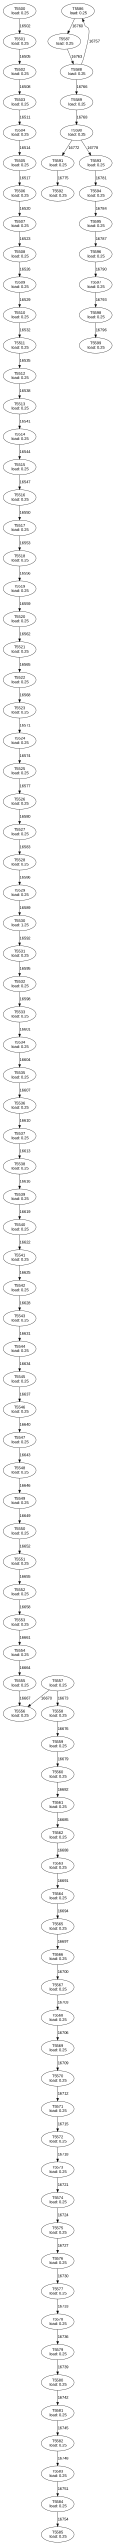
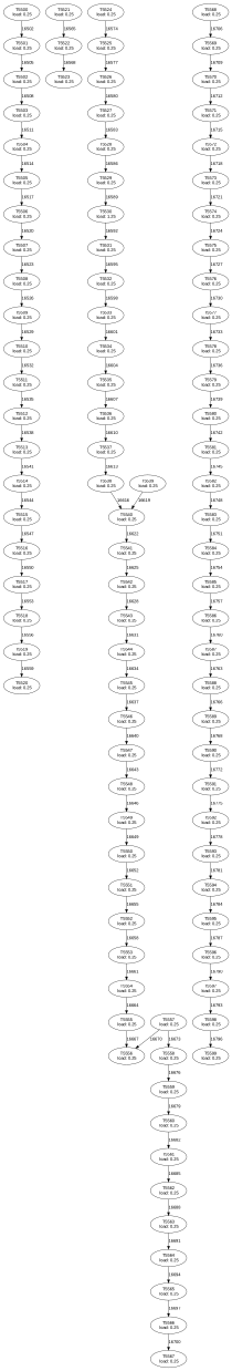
  digraph {
    fontname="Liberation Sans"
    node [fontname="Liberation Sans"]
    edge [fontname="Liberation Sans"]
    n1 [label="T5500\n load: 0.25"]
    n2 [label="T5501\n load: 0.25"]
    n3 [label="T5502\n load: 0.25"]
    n4 [label="T5503\n load: 0.25"]
    n5 [label="T5504\n load: 0.25"]
    n6 [label="T5505\n load: 0.25"]
    n7 [label="T5506\n load: 0.25"]
    n8 [label="T5507\n load: 0.25"]
    n9 [label="T5508\n load: 0.25"]
    n10 [label="T5509\n load: 0.25"]
    n11 [label="T5510\n load: 0.25"]
    n12 [label="T5511\n load: 0.25"]
    n13 [label="T5512\n load: 0.25"]
    n14 [label="T5513\n load: 0.25"]
    n15 [label="T5514\n load: 0.25"]
    n16 [label="T5515\n load: 0.25"]
    n17 [label="T5516\n load: 0.25"]
    n18 [label="T5517\n load: 0.25"]
    n19 [label="T5518\n load: 0.25"]
    n20 [label="T5519\n load: 0.25"]
    n21 [label="T5520\n load: 0.25"]
    n22 [label="T5521\n load: 0.25"]
    n23 [label="T5522\n load: 0.25"]
    n24 [label="T5523\n load: 0.25"]
    n25 [label="T5524\n load: 0.25"]
    n26 [label="T5525\n load: 0.25"]
    n27 [label="T5526\n load: 0.25"]
    n28 [label="T5527\n load: 0.25"]
    n29 [label="T5528\n load: 0.25"]
    n30 [label="T5529\n load: 0.25"]
    n31 [label="T5530\n load: 1.25"]
    n32 [label="T5531\n load: 0.25"]
    n33 [label="T5532\n load: 0.25"]
    n34 [label="T5533\n load: 0.25"]
    n35 [label="T5534\n load: 0.25"]
    n36 [label="T5535\n load: 0.25"]
    n37 [label="T5536\n load: 0.25"]
    n38 [label="T5537\n load: 0.25"]
    n39 [label="T5538\n load: 0.25"]
    n40 [label="T5539\n load: 0.25"]
    n41 [label="T5540\n load: 0.25"]
    n42 [label="T5541\n load: 0.25"]
    n43 [label="T5542\n load: 0.25"]
    n44 [label="T5543\n load: 0.25"]
    n45 [label="T5544\n load: 0.25"]
    n46 [label="T5545\n load: 0.25"]
    n47 [label="T5546\n load: 0.25"]
    n48 [label="T5547\n load: 0.25"]
    n49 [label="T5548\n load: 0.25"]
    n50 [label="T5549\n load: 0.25"]
    n51 [label="T5550\n load: 0.25"]
    n52 [label="T5551\n load: 0.25"]
    n53 [label="T5552\n load: 0.25"]
    n54 [label="T5553\n load: 0.25"]
    n55 [label="T5554\n load: 0.25"]
    n56 [label="T5555\n load: 0.25"]
    n57 [label="T5556\n load: 0.25"]
    n58 [label="T5557\n load: 0.25"]
    n59 [label="T5558\n load: 0.25"]
    n60 [label="T5559\n load: 0.25"]
    n61 [label="T5560\n load: 0.25"]
    n62 [label="T5561\n load: 0.25"]
    n63 [label="T5562\n load: 0.25"]
    n64 [label="T5563\n load: 0.25"]
    n65 [label="T5564\n load: 0.25"]
    n66 [label="T5565\n load: 0.25"]
    n67 [label="T5566\n load: 0.25"]
    n68 [label="T5567\n load: 0.25"]
    n69 [label="T5568\n load: 0.25"]
    n70 [label="T5569\n load: 0.25"]
    n71 [label="T5570\n load: 0.25"]
    n72 [label="T5571\n load: 0.25"]
    n73 [label="T5572\n load: 0.25"]
    n74 [label="T5573\n load: 0.25"]
    n75 [label="T5574\n load: 0.25"]
    n76 [label="T5575\n load: 0.25"]
    n77 [label="T5576\n load: 0.25"]
    n78 [label="T5577\n load: 0.25"]
    n79 [label="T5578\n load: 0.25"]
    n80 [label="T5579\n load: 0.25"]
    n81 [label="T5580\n load: 0.25"]
    n82 [label="T5581\n load: 0.25"]
    n83 [label="T5582\n load: 0.25"]
    n84 [label="T5583\n load: 0.25"]
    n85 [label="T5584\n load: 0.25"]
    n86 [label="T5585\n load: 0.25"]
    n87 [label="T5586\n load: 0.25"]
    n88 [label="T5587\n load: 0.25"]
    n89 [label="T5588\n load: 0.25"]
    n90 [label="T5589\n load: 0.25"]
    n91 [label="T5590\n load: 0.25"]
    n92 [label="T5591\n load: 0.25"]
    n93 [label="T5592\n load: 0.25"]
    n94 [label="T5593\n load: 0.25"]
    n95 [label="T5594\n load: 0.25"]
    n96 [label="T5595\n load: 0.25"]
    n97 [label="T5596\n load: 0.25"]
    n98 [label="T5597\n load: 0.25"]
    n99 [label="T5598\n load: 0.25"]
    n100 [label="T5599\n load: 0.25"]
    n1 -> n2 [label=16502]
    n2 -> n3 [label=16505]
    n3 -> n4 [label=16508]
    n4 -> n5 [label=16511]
    n5 -> n6 [label=16514]
    n6 -> n7 [label=16517]
    n7 -> n8 [label=16520]
    n8 -> n9 [label=16523]
    n9 -> n10 [label=16526]
    n10 -> n11 [label=16529]
    n11 -> n12 [label=16532]
    n12 -> n13 [label=16535]
    n13 -> n14 [label=16538]
    n14 -> n15 [label=16541]
    n15 -> n16 [label=16544]
    n16 -> n17 [label=16547]
    n17 -> n18 [label=16550]
    n18 -> n19 [label=16553]
    n19 -> n20 [label=16556]
    n20 -> n21 [label=16559]
-   n21 -> n22 [label=16562]
    n22 -> n23 [label=16565]
    n23 -> n24 [label=16568]
-   n24 -> n25 [label=16571]
    n25 -> n26 [label=16574]
    n26 -> n27 [label=16577]
    n27 -> n28 [label=16580]
    n28 -> n29 [label=16583]
    n29 -> n30 [label=16586]
    n30 -> n31 [label=16589]
    n31 -> n32 [label=16592]
    n32 -> n33 [label=16595]
    n33 -> n34 [label=16598]
    n34 -> n35 [label=16601]
    n35 -> n36 [label=16604]
    n36 -> n37 [label=16607]
    n37 -> n38 [label=16610]
    n38 -> n39 [label=16613]
-   n39 -> n40 [label=16616]
+   n39 -> n41 [label=16616]
    n40 -> n41 [label=16619]
    n41 -> n42 [label=16622]
    n42 -> n43 [label=16625]
    n43 -> n44 [label=16628]
    n44 -> n45 [label=16631]
    n45 -> n46 [label=16634]
    n46 -> n47 [label=16637]
    n47 -> n48 [label=16640]
    n48 -> n49 [label=16643]
    n49 -> n50 [label=16646]
    n50 -> n51 [label=16649]
    n51 -> n52 [label=16652]
    n52 -> n53 [label=16655]
    n53 -> n54 [label=16658]
    n54 -> n55 [label=16661]
    n55 -> n56 [label=16664]
    n56 -> n57 [label=16667]
    n58 -> n57 [label=16670]
    n58 -> n59 [label=16673]
    n59 -> n60 [label=16676]
    n60 -> n61 [label=16679]
    n61 -> n62 [label=16682]
    n62 -> n63 [label=16685]
    n63 -> n64 [label=16688]
    n64 -> n65 [label=16691]
    n65 -> n66 [label=16694]
    n66 -> n67 [label=16697]
    n67 -> n68 [label=16700]
-   n68 -> n69 [label=16703]
    n69 -> n70 [label=16706]
    n70 -> n71 [label=16709]
    n71 -> n72 [label=16712]
    n72 -> n73 [label=16715]
    n73 -> n74 [label=16718]
    n74 -> n75 [label=16721]
    n75 -> n76 [label=16724]
    n76 -> n77 [label=16727]
    n77 -> n78 [label=16730]
    n78 -> n79 [label=16733]
    n79 -> n80 [label=16736]
    n80 -> n81 [label=16739]
    n81 -> n82 [label=16742]
    n82 -> n83 [label=16745]
    n83 -> n84 [label=16748]
    n84 -> n85 [label=16751]
    n85 -> n86 [label=16754]
-   n89 -> n87 [label=16757]
+   n86 -> n87 [label=16757]
    n87 -> n88 [label=16760]
    n88 -> n89 [label=16763]
    n89 -> n90 [label=16766]
    n90 -> n91 [label=16768]
    n91 -> n92 [label=16772]
    n92 -> n93 [label=16775]
-   n91 -> n94 [label=16778]
+   n93 -> n94 [label=16778]
    n94 -> n95 [label=16781]
    n95 -> n96 [label=16784]
    n96 -> n97 [label=16787]
    n97 -> n98 [label=16790]
    n98 -> n99 [label=16793]
    n99 -> n100 [label=16796]
  }
